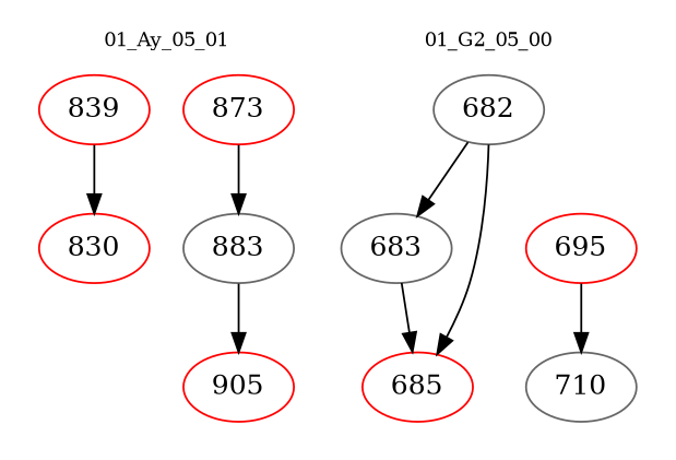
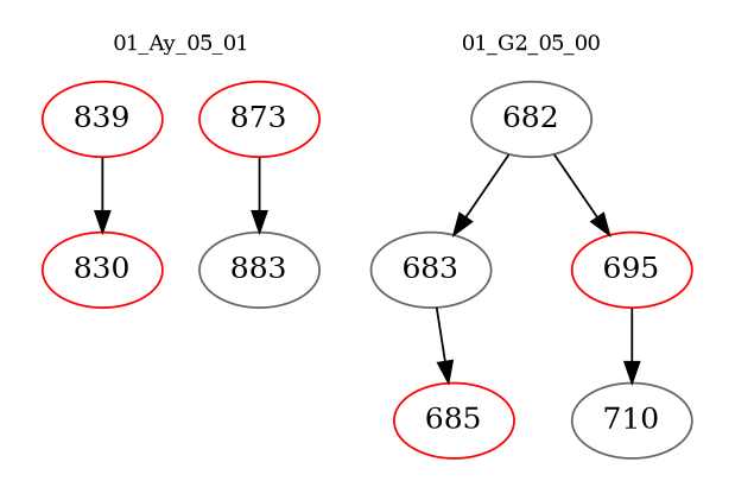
  digraph {
    node [color=red]
    edge [color=black]
    n1 [label=873]
    n2 [label=839]
    n3 [color=gray40 label=883]
    n4 [label=830]
-   n5 [label=905]
    n6 [color=gray40 label=682]
    n7 [color=gray40 label=683]
    n8 [label=695]
    n9 [label=685]
    n10 [color=gray40 label=710]
    subgraph cluster_1 {
      color=white
      fontsize=10
      label="01_Ay_05_01"
      n1
      n2
      n3
      n4
-     n5
    }
    subgraph cluster_2 {
      color=white
      fontsize=10
      label="01_G2_05_00"
      n6
      n7
      n8
      n9
      n10
    }
    n1 -> n3
    n2 -> n4
-   n3 -> n5
    n6 -> n7
-   n6 -> n9
+   n6 -> n8
    n7 -> n9
    n8 -> n10
  }
